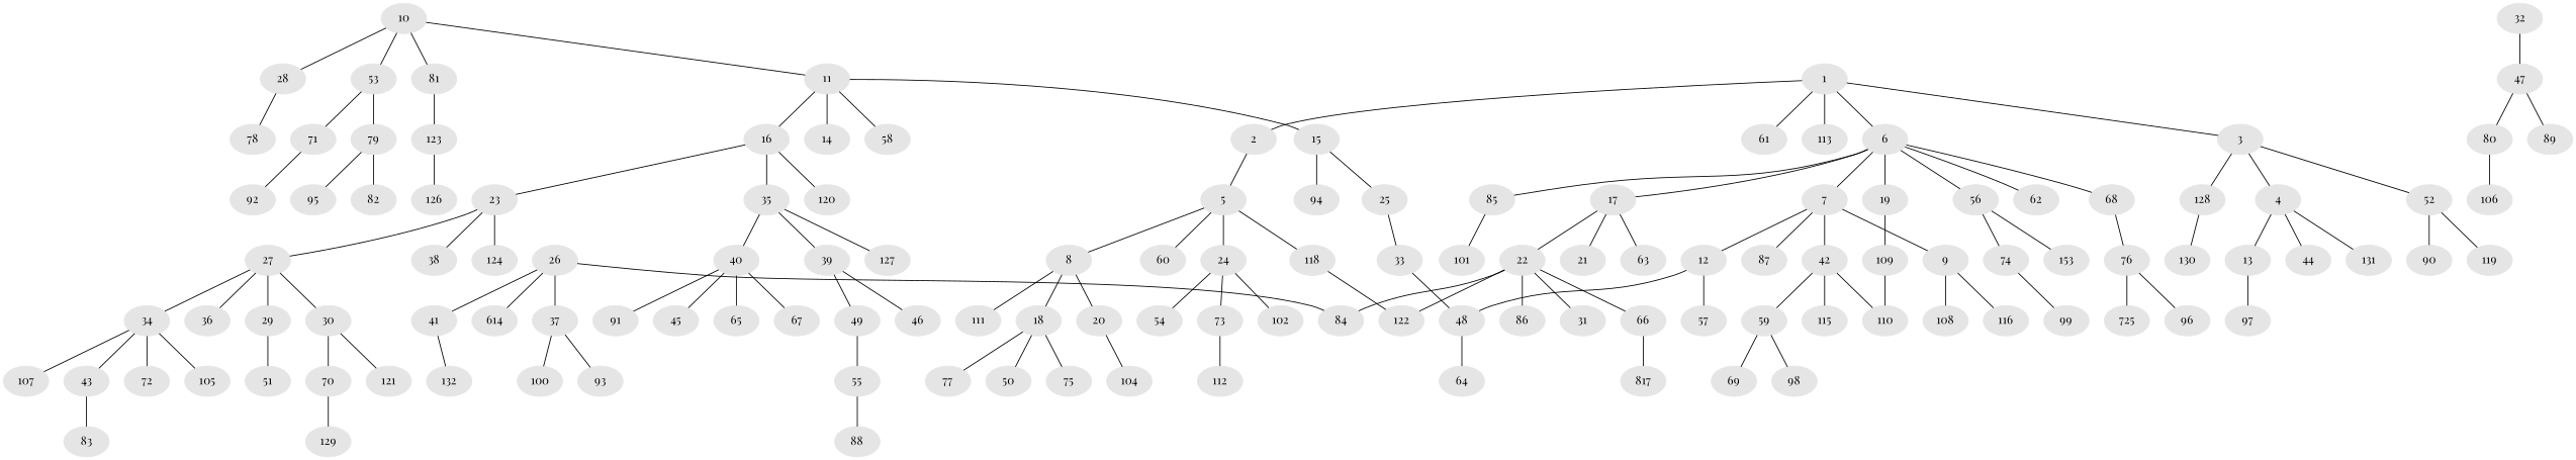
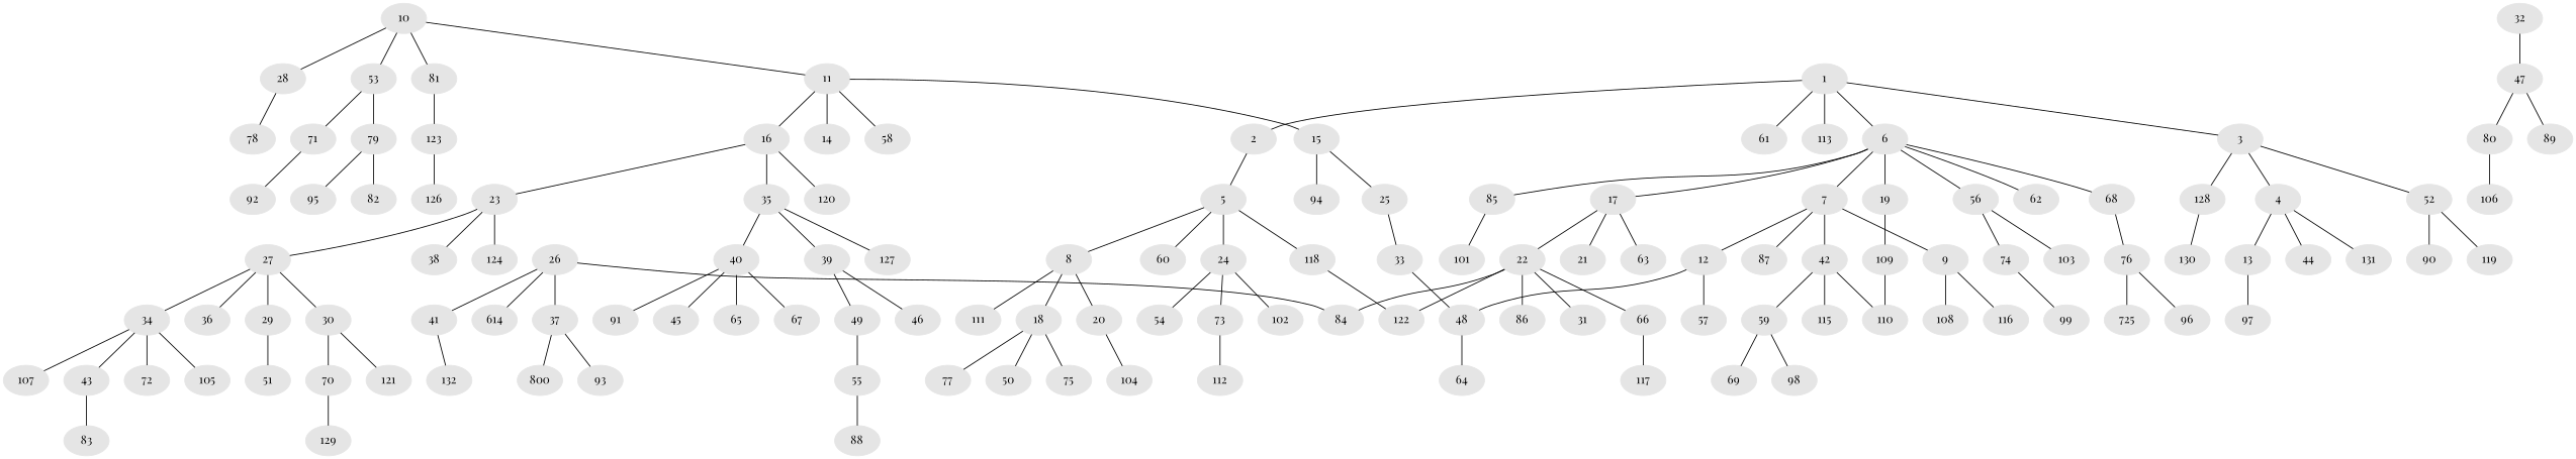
  graph {
    fontname="Playfair Display"
    node [color=gray90 fontname="Playfair Display" style=filled]
    edge [fontname="Playfair Display"]
    1
    2
    3
    6
    61
    113
    5
    4
    52
    128
    7
    17
    19
    56
    62
    68
    85
    8
    24
    60
    118
    13
    44
    131
    90
    119
    130
    97
    18
    20
    111
    10
    11
    28
    53
    81
    54
    73
    102
    122
    9
    12
    42
    87
    21
    22
    63
    109
    32
    47
    74
-   103 [label=153]
+   103
    76
    101
    108
    116
    48
    57
    59
    110
    115
    50
    75
    77
    104
    26
    84
    37
    41
    n70 [label=614]
    14
    15
    16
    58
    78
    71
    79
    123
    25
    94
    23
    35
    120
    64
    33
    27
    38
    124
    39
    40
    127
    31
    66
    86
-   117 [label=817]
+   117
    29
    30
    34
    36
    112
    93
-   100
+   100 [label=800]
    132
    51
    70
    121
    43
    72
    105
    107
    129
    80
    89
    83
    46
    49
    45
    65
    67
    91
    55
    69
    98
    106
    88
    92
    82
    95
    99
    96
    n131 [label=725]
    126
    1 -- 2
    1 -- 3
    1 -- 6
    1 -- 61
    1 -- 113
    2 -- 5
    3 -- 4
    3 -- 52
    3 -- 128
    6 -- 7
    6 -- 17
    6 -- 19
    6 -- 56
    6 -- 62
    6 -- 68
    6 -- 85
    5 -- 8
    5 -- 24
    5 -- 60
    5 -- 118
    4 -- 13
    4 -- 44
    4 -- 131
    52 -- 90
    52 -- 119
    128 -- 130
    7 -- 9
    7 -- 12
    7 -- 42
    7 -- 87
    17 -- 21
    17 -- 22
    17 -- 63
    19 -- 109
    56 -- 74
    56 -- 103
    68 -- 76
    85 -- 101
    8 -- 18
    8 -- 20
    8 -- 111
    24 -- 54
    24 -- 73
    24 -- 102
    118 -- 122
    13 -- 97
    18 -- 50
    18 -- 75
    18 -- 77
    20 -- 104
    10 -- 11
    10 -- 28
    10 -- 53
    10 -- 81
    11 -- 14
    11 -- 15
    11 -- 16
    11 -- 58
    28 -- 78
    53 -- 71
    53 -- 79
    81 -- 123
    73 -- 112
    9 -- 108
    9 -- 116
    12 -- 48
    12 -- 57
    42 -- 59
    42 -- 110
    42 -- 115
    22 -- 122
    22 -- 84
    22 -- 31
    22 -- 66
    22 -- 86
    109 -- 110
    32 -- 47
    47 -- 80
    47 -- 89
    74 -- 99
    76 -- 96
    76 -- n131
    48 -- 64
    59 -- 69
    59 -- 98
    26 -- 84
    26 -- 37
    26 -- 41
    26 -- n70
    37 -- 93
    37 -- 100
    41 -- 132
    15 -- 25
    15 -- 94
    16 -- 23
    16 -- 35
    16 -- 120
    71 -- 92
    79 -- 82
    79 -- 95
    123 -- 126
    25 -- 33
    23 -- 27
    23 -- 38
    23 -- 124
    35 -- 39
    35 -- 40
    35 -- 127
    33 -- 48
    27 -- 29
    27 -- 30
    27 -- 34
    27 -- 36
    39 -- 46
    39 -- 49
    40 -- 45
    40 -- 65
    40 -- 67
    40 -- 91
    66 -- 117
    29 -- 51
    30 -- 70
    30 -- 121
    34 -- 43
    34 -- 72
    34 -- 105
    34 -- 107
    70 -- 129
    43 -- 83
    80 -- 106
    49 -- 55
    55 -- 88
  }
